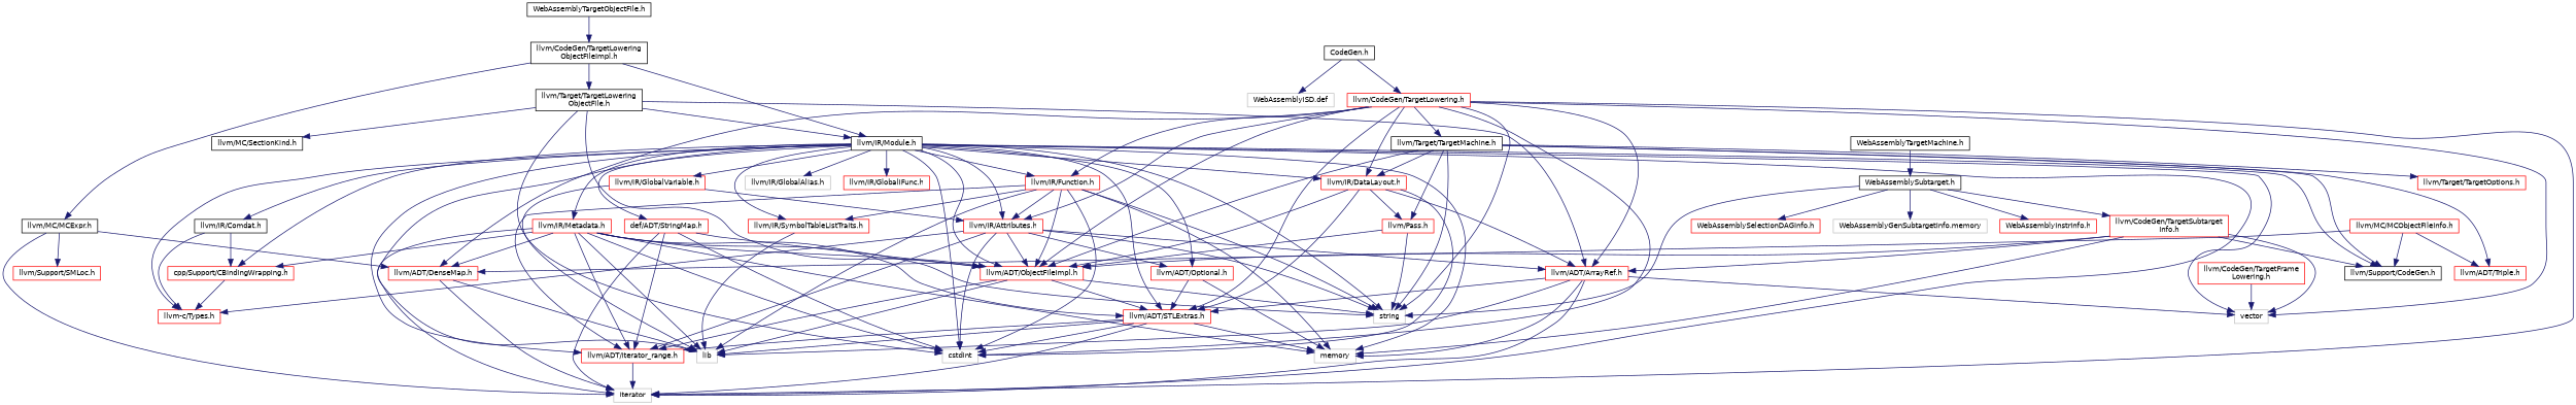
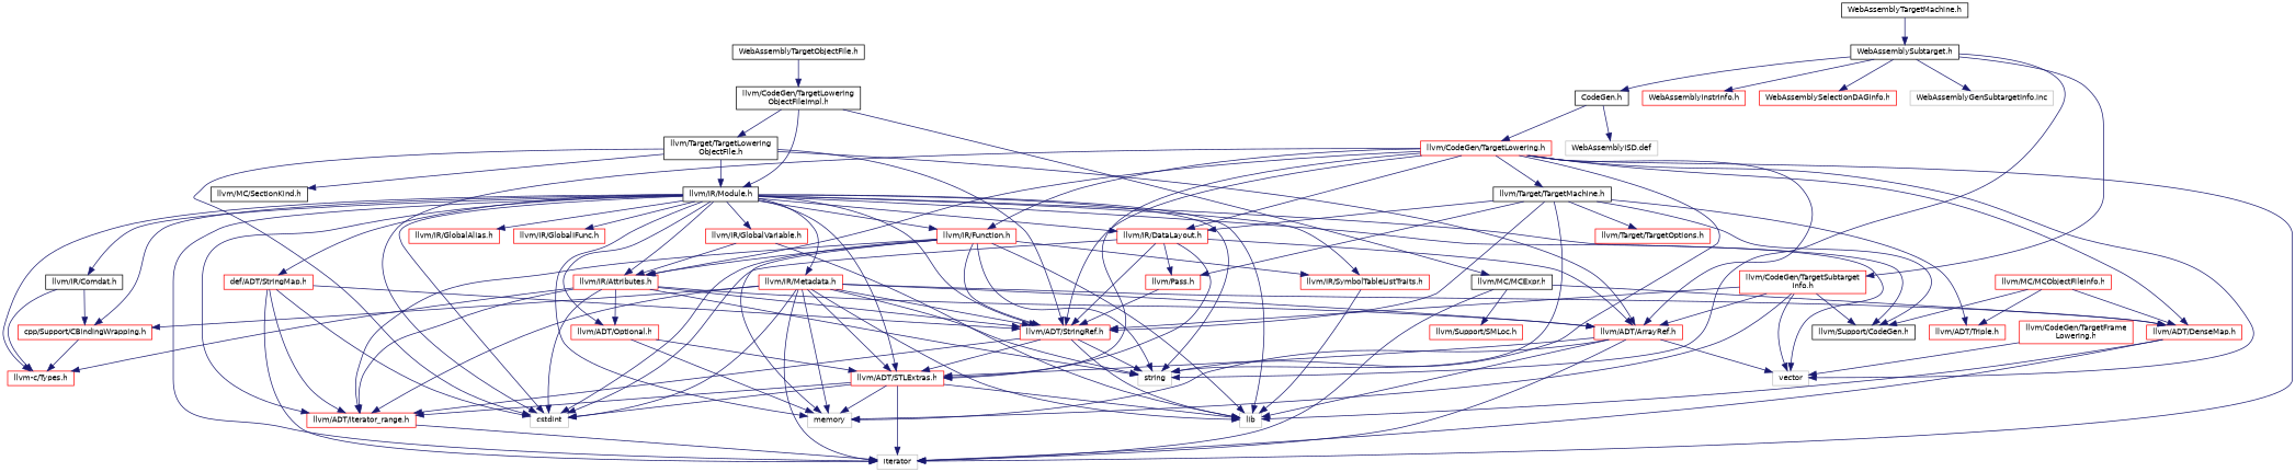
  digraph {
    node [color=red fontname=Helvetica fontsize=10 shape=box]
    edge [color=midnightblue fontname=Helvetica fontsize=10 labelfontname=Helvetica labelfontsize=10 style=solid]
    n1 [color=black height=0.2 label="WebAssemblyTargetObjectFile.h" width=0.4]
    n2 [color=black height=0.2 label="llvm/CodeGen/TargetLowering\lObjectFileImpl.h" width=0.4]
    n3 [color=black height=0.2 label="WebAssemblyTargetMachine.h" width=0.4]
    n4 [color=black height=0.2 label="WebAssemblySubtarget.h" width=0.4]
    n5 [color=black height=0.2 label="llvm/IR/Module.h" width=0.4]
    n6 [color=black height=0.2 label="llvm/MC/MCExpr.h" width=0.4]
    n7 [color=black height=0.2 label="llvm/Target/TargetLowering\lObjectFile.h" width=0.4]
    n8 [height=0.2 label="llvm-c/Types.h" width=0.4]
    n9 [height=0.2 label="llvm/ADT/Optional.h" width=0.4]
    n10 [color=grey75 height=0.2 label=memory width=0.4]
    n11 [height=0.2 label="llvm/ADT/STLExtras.h" width=0.4]
    n12 [height=0.2 label="llvm/ADT/iterator_range.h" width=0.4]
    n13 [color=grey75 height=0.2 label=iterator width=0.4]
    n14 [color=grey75 height=0.2 label=lib width=0.4]
    n15 [color=grey75 height=0.2 label=cstdint width=0.4]
    n16 [height=0.2 label="def/ADT/StringMap.h" width=0.4]
-   n17 [height=0.2 label="llvm/ADT/ObjectFileImpl.h" width=0.4]
+   n17 [height=0.2 label="llvm/ADT/StringRef.h" width=0.4]
    n18 [color=grey75 height=0.2 label=string width=0.4]
    n19 [height=0.2 label="llvm/IR/Attributes.h" width=0.4]
    n20 [color=grey75 height=0.2 label=vector width=0.4]
    n21 [color=black height=0.2 label="llvm/IR/Comdat.h" width=0.4]
    n22 [height=0.2 label="cpp/Support/CBindingWrapping.h" width=0.4]
    n23 [height=0.2 label="llvm/IR/DataLayout.h" width=0.4]
    n24 [height=0.2 label="llvm/IR/Function.h" width=0.4]
    n25 [height=0.2 label="llvm/IR/SymbolTableListTraits.h" width=0.4]
-   n26 [color=grey75 height=0.2 label="llvm/IR/GlobalAlias.h" width=0.4]
+   n26 [height=0.2 label="llvm/IR/GlobalAlias.h" width=0.4]
    n27 [height=0.2 label="llvm/IR/GlobalIFunc.h" width=0.4]
    n28 [height=0.2 label="llvm/IR/GlobalVariable.h" width=0.4]
    n29 [height=0.2 label="llvm/IR/Metadata.h" width=0.4]
    n30 [color=black height=0.2 label="llvm/Support/CodeGen.h" width=0.4]
    n31 [height=0.2 label="llvm/ADT/DenseMap.h" width=0.4]
    n32 [height=0.2 label="llvm/Support/SMLoc.h" width=0.4]
    n33 [height=0.2 label="llvm/ADT/ArrayRef.h" width=0.4]
    n34 [color=black height=0.2 label="llvm/MC/SectionKind.h" width=0.4]
    n35 [height=0.2 label="llvm/Pass.h" width=0.4]
    n36 [height=0.2 label="llvm/MC/MCObjectFileInfo.h" width=0.4]
    n37 [height=0.2 label="llvm/ADT/Triple.h" width=0.4]
    n38 [color=black height=0.2 label="CodeGen.h" width=0.4]
    n39 [height=0.2 label="WebAssemblyInstrInfo.h" width=0.4]
    n40 [height=0.2 label="WebAssemblySelectionDAGInfo.h" width=0.4]
    n41 [height=0.2 label="llvm/CodeGen/TargetSubtarget\lInfo.h" width=0.4]
-   n42 [color=grey75 height=0.2 label="WebAssemblyGenSubtargetInfo.memory" width=0.4]
+   n42 [color=grey75 height=0.2 label="WebAssemblyGenSubtargetInfo.inc" width=0.4]
    n43 [color=black height=0.2 label="llvm/Target/TargetMachine.h" width=0.4]
    n44 [height=0.2 label="llvm/Target/TargetOptions.h" width=0.4]
    n45 [height=0.2 label="llvm/CodeGen/TargetLowering.h" width=0.4]
    n46 [color=grey75 height=0.2 label="WebAssemblyISD.def" width=0.4]
    n47 [height=0.2 label="llvm/CodeGen/TargetFrame\lLowering.h" width=0.4]
    n1 -> n2
    n2 -> n5
    n2 -> n6
    n2 -> n7
    n3 -> n4
    n4 -> n18
+   n4 -> n38
    n4 -> n39
    n4 -> n40
    n4 -> n41
    n4 -> n42
    n5 -> n8
    n5 -> n9
    n5 -> n10
    n5 -> n11
    n5 -> n12
    n5 -> n13
    n5 -> n14
    n5 -> n15
    n5 -> n16
    n5 -> n17
    n5 -> n18
    n5 -> n19
    n5 -> n20
    n5 -> n21
    n5 -> n22
    n5 -> n23
    n5 -> n24
    n5 -> n25
    n5 -> n26
    n5 -> n27
    n5 -> n28
    n5 -> n29
    n5 -> n30
    n6 -> n13
    n6 -> n31
    n6 -> n32
    n7 -> n5
    n7 -> n15
    n7 -> n17
    n7 -> n33
    n7 -> n34
    n9 -> n10
    n9 -> n11
    n11 -> n10
    n11 -> n12
    n11 -> n13
    n11 -> n14
    n11 -> n15
    n12 -> n13
    n16 -> n12
    n16 -> n13
    n16 -> n15
    n16 -> n17
    n17 -> n11
    n17 -> n12
    n17 -> n14
    n17 -> n18
    n19 -> n8
    n19 -> n9
    n19 -> n12
    n19 -> n15
    n19 -> n17
    n19 -> n18
    n19 -> n33
    n21 -> n8
    n21 -> n22
    n22 -> n8
    n23 -> n11
    n23 -> n15
    n23 -> n17
    n23 -> n33
    n23 -> n35
    n24 -> n10
    n24 -> n12
    n24 -> n14
    n24 -> n15
    n24 -> n17
    n24 -> n18
    n24 -> n19
    n24 -> n25
    n25 -> n14
    n28 -> n14
    n28 -> n19
    n29 -> n10
    n29 -> n11
    n29 -> n12
    n29 -> n13
    n29 -> n14
    n29 -> n15
    n29 -> n17
    n29 -> n18
    n29 -> n22
    n29 -> n31
+   n29 -> n33
    n31 -> n13
    n31 -> n14
    n33 -> n10
    n33 -> n11
    n33 -> n13
    n33 -> n14
    n33 -> n20
    n35 -> n17
-   n35 -> n18
    n36 -> n30
    n36 -> n31
    n36 -> n37
    n38 -> n45
    n38 -> n46
    n41 -> n10
    n41 -> n17
    n41 -> n20
    n41 -> n30
    n41 -> n33
    n43 -> n17
    n43 -> n18
    n43 -> n23
    n43 -> n30
    n43 -> n35
    n43 -> n37
    n43 -> n44
    n45 -> n11
    n45 -> n13
    n45 -> n15
    n45 -> n17
    n45 -> n18
    n45 -> n19
    n45 -> n20
    n45 -> n23
    n45 -> n24
    n45 -> n31
    n45 -> n33
    n45 -> n43
    n47 -> n20
  }
